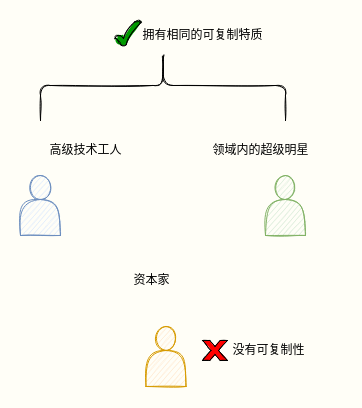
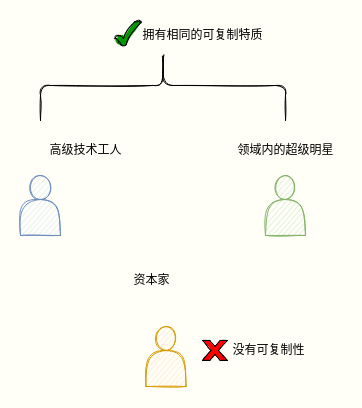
  <mxCell id="0" />
  <mxCell id="1" parent="0" />
  <mxCell id="2" value="" style="shape=actor;whiteSpace=wrap;html=1;fillColor=#dae8fc;strokeColor=#6c8ebf;sketch=1;rounded=1;shadow=0;" parent="1" vertex="1"><mxGeometry x="20" y="175" width="40" height="60" as="geometry" /></mxCell>
  <mxCell id="3" value="" style="shape=actor;whiteSpace=wrap;html=1;fillColor=#d5e8d4;strokeColor=#82b366;sketch=1;rounded=1;shadow=0;" parent="1" vertex="1"><mxGeometry x="265" y="175" width="40" height="60" as="geometry" /></mxCell>
  <mxCell id="4" value="" style="shape=actor;whiteSpace=wrap;html=1;fillColor=#ffe6cc;strokeColor=#d79b00;sketch=1;rounded=1;shadow=0;" parent="1" vertex="1"><mxGeometry x="145.5" y="326" width="40" height="60" as="geometry" /></mxCell>
  <mxCell id="5" value="高级技术工人" style="text;html=1;align=center;verticalAlign=middle;resizable=0;points=[];autosize=1;sketch=1;rounded=1;" parent="1" vertex="1"><mxGeometry x="40" y="140" width="90" height="20" as="geometry" /></mxCell>
- <mxCell id="6" value="领域内的超级明星" style="text;html=1;align=center;verticalAlign=middle;resizable=0;points=[];autosize=1;sketch=1;rounded=1;" parent="1" vertex="1"><mxGeometry x="205" y="140" width="110" height="20" as="geometry" /></mxCell>
+ <mxCell id="6" value="领域内的超级明星" style="text;html=1;align=center;verticalAlign=middle;resizable=0;points=[];autosize=1;sketch=1;rounded=1;" parent="1" vertex="1"><mxGeometry x="230" y="140" width="110" height="20" as="geometry" /></mxCell>
  <mxCell id="7" value="资本家" style="text;html=1;align=center;verticalAlign=middle;resizable=0;points=[];autosize=1;sketch=1;rounded=1;" parent="1" vertex="1"><mxGeometry x="125.5" y="270" width="50" height="20" as="geometry" /></mxCell>
  <mxCell id="8" value="" style="shape=curlyBracket;whiteSpace=wrap;html=1;rounded=1;sketch=1;direction=south;size=0.5;" parent="1" vertex="1"><mxGeometry x="40" y="50" width="245" height="70" as="geometry" /></mxCell>
  <mxCell id="9" value="" style="verticalLabelPosition=bottom;verticalAlign=top;html=1;shape=mxgraph.basic.x;rounded=1;sketch=1;fillStyle=solid;fillColor=#FF0000;" parent="1" vertex="1"><mxGeometry x="202" y="340" width="25" height="20" as="geometry" /></mxCell>
  <mxCell id="10" value="" style="verticalLabelPosition=bottom;verticalAlign=top;html=1;shape=mxgraph.basic.tick;rounded=1;sketch=1;fillColor=#009900;fillStyle=solid;" parent="1" vertex="1"><mxGeometry x="115" y="20" width="25.5" height="25" as="geometry" /></mxCell>
  <mxCell id="11" value="拥有相同的可复制特质" style="text;html=1;align=center;verticalAlign=middle;resizable=0;points=[];autosize=1;" parent="1" vertex="1"><mxGeometry x="132" y="25" width="140" height="20" as="geometry" /></mxCell>
  <mxCell id="12" value="没有可复制性" style="text;html=1;align=center;verticalAlign=middle;resizable=0;points=[];autosize=1;" parent="1" vertex="1"><mxGeometry x="223" y="340" width="90" height="20" as="geometry" /></mxCell>
